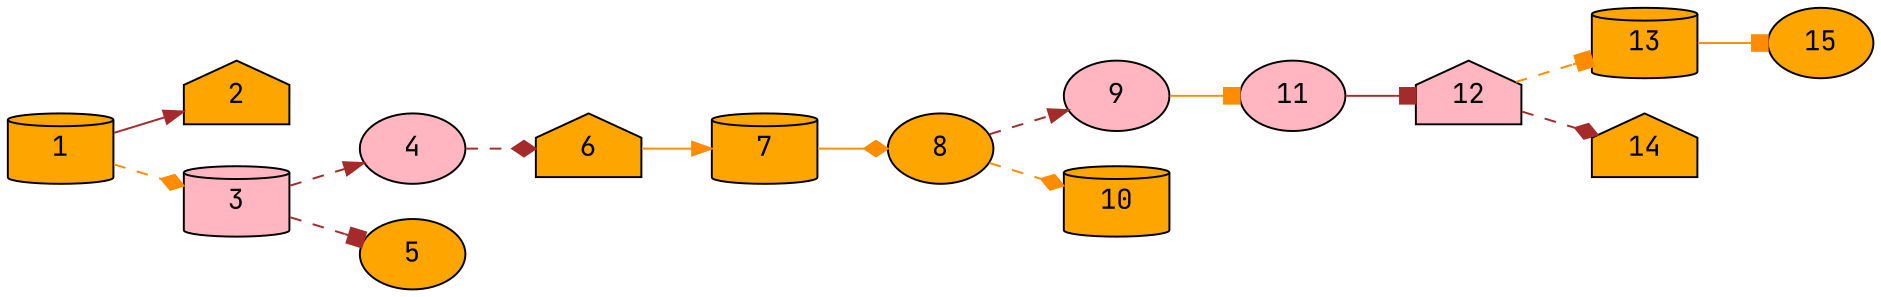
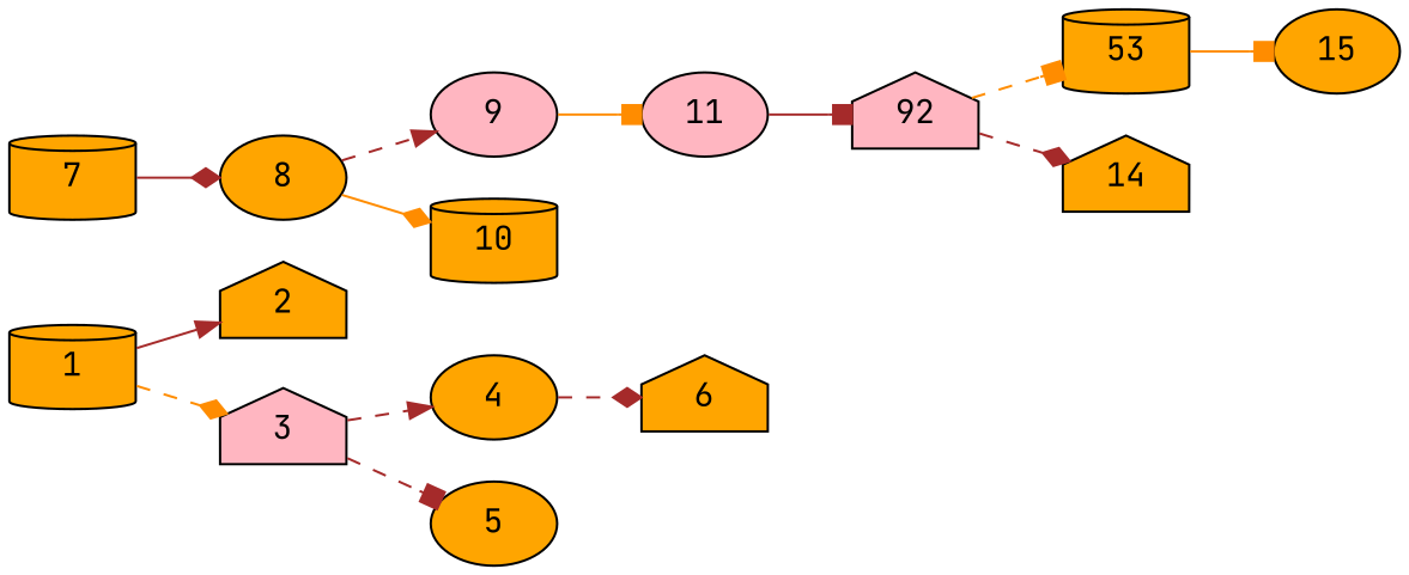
  digraph {
    fontname="JetBrains Mono"
    rankdir=LR
    node [alpha=0.12 fillcolor=orange fontname="JetBrains Mono" shape=ellipse style=filled]
    edge [arrowhead=diamond color=brown fontname="JetBrains Mono" style=dashed]
    1 [alpha=0.18 expect_size=47370240 shape=cylinder]
    2 [alpha=0.07 expect_size=51783680 shape=house]
-   3 [alpha=0.04 expect_size=23425024 fillcolor=lightpink shape=cylinder]
-   4 [expect_size=39605248 fillcolor=lightpink]
+   3 [alpha=0.04 expect_size=23425024 fillcolor=lightpink shape=house]
+   4 [expect_size=39605248]
    5 [alpha=0.19 expect_size=49057792]
    6 [alpha=0.16 expect_size=19836928 shape=house]
    7 [alpha=0.17 expect_size=19347456 shape=cylinder]
    8 [alpha=0.02 expect_size=15868928]
    9 [alpha=0.15 expect_size=24958976 fillcolor=lightpink]
    10 [expect_size=31477760 shape=cylinder]
    11 [alpha=0.19 expect_size=26685440 fillcolor=lightpink]
-   12 [alpha=0.04 expect_size=20812800 fillcolor=lightpink shape=house]
-   13 [alpha=0.05 expect_size=37488640 shape=cylinder]
+   12 [alpha=0.04 expect_size=20812800 fillcolor=lightpink shape=house label=92]
+   13 [alpha=0.05 expect_size=37488640 shape=cylinder label=53]
    14 [expect_size=47632384 shape=house]
    15 [alpha=0.17 expect_size=29151232]
    1 -> 2 [arrowhead=normal style=solid]
    1 -> 3 [color=darkorange]
    3 -> 4 [arrowhead=normal]
    3 -> 5 [arrowhead=box]
    4 -> 6
-   6 -> 7 [arrowhead=normal color=darkorange style=solid]
-   7 -> 8 [color=darkorange style=solid]
+   7 -> 8 [style=solid]
    8 -> 9 [arrowhead=normal]
-   8 -> 10 [color=darkorange]
+   8 -> 10 [color=darkorange style=solid]
    9 -> 11 [arrowhead=box color=darkorange style=solid]
    11 -> 12 [arrowhead=box style=solid]
    12 -> 13 [arrowhead=box color=darkorange]
    12 -> 14
    13 -> 15 [arrowhead=box color=darkorange style=solid]
  }
